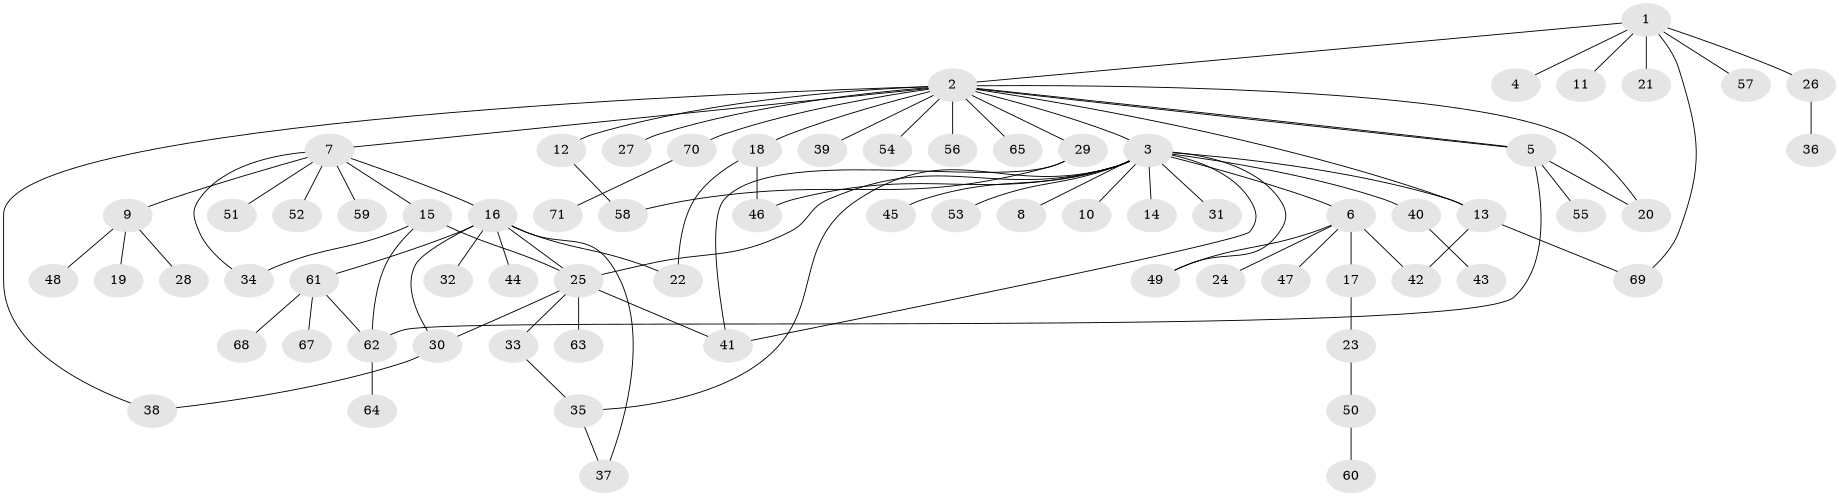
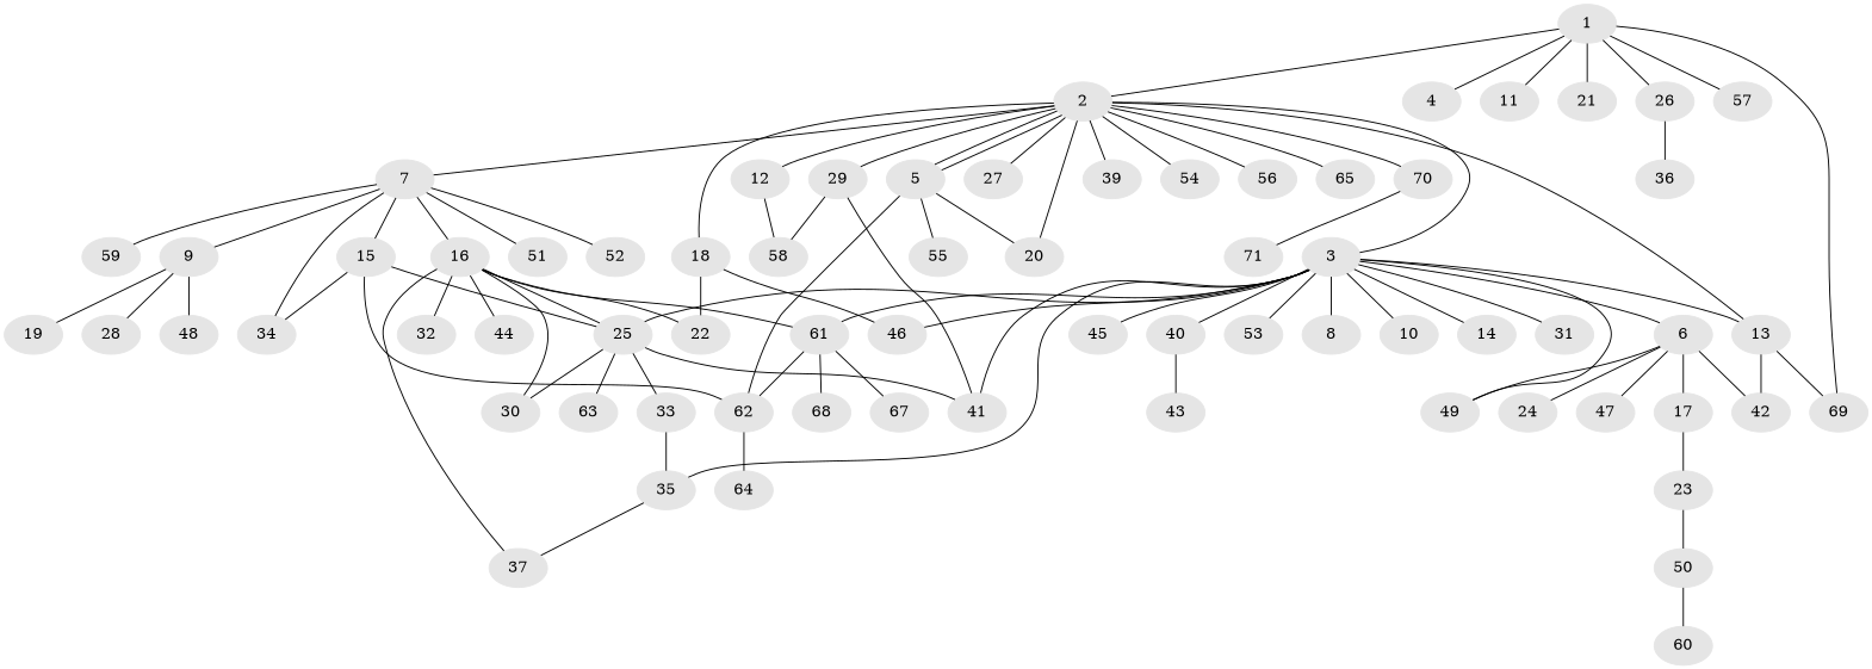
  graph {
    node [color=gray90 style=filled]
    1
    2
    4
    11
    21
    26
    57
    69
    3
    5
    7
    12
    13
    18
    20
    27
    29
-   38
    39
    54
    56
    65
    70
    36
    6
    8
    10
    14
    25
    31
    35
    40
    41
    45
    46
    49
    53
    61
    55
    62
    9
    15
    16
    34
    51
    52
    59
    58
    42
    22
    71
    17
    24
    47
    30
    33
    63
    37
    43
    67
    68
    64
    23
    19
    28
    48
    32
    44
    50
    60
    1 -- 2
    1 -- 4
    1 -- 11
    1 -- 21
    1 -- 26
    1 -- 57
    1 -- 69
    2 -- 3
    2 -- 5
    2 -- 5
    2 -- 7
    2 -- 12
    2 -- 13
    2 -- 18
    2 -- 20
    2 -- 27
    2 -- 29
-   2 -- 38
    2 -- 39
    2 -- 54
    2 -- 56
    2 -- 65
    2 -- 70
    26 -- 36
    3 -- 13
    3 -- 6
    3 -- 8
    3 -- 10
    3 -- 14
    3 -- 25
    3 -- 31
    3 -- 35
    3 -- 40
    3 -- 41
    3 -- 45
    3 -- 46
    3 -- 49
    3 -- 53
+   3 -- 61
    5 -- 20
    5 -- 55
    5 -- 62
    7 -- 9
    7 -- 15
    7 -- 16
    7 -- 34
    7 -- 51
    7 -- 52
    7 -- 59
    12 -- 58
    13 -- 69
    13 -- 42
    18 -- 46
    18 -- 22
    29 -- 41
    29 -- 58
    70 -- 71
    6 -- 49
    6 -- 42
    6 -- 17
    6 -- 24
    6 -- 47
    25 -- 41
    25 -- 30
    25 -- 33
    25 -- 63
    35 -- 37
    40 -- 43
    61 -- 62
    61 -- 67
    61 -- 68
    62 -- 64
    9 -- 19
    9 -- 28
    9 -- 48
    15 -- 25
    15 -- 62
    15 -- 34
    16 -- 25
    16 -- 61
    16 -- 22
    16 -- 30
    16 -- 37
    16 -- 32
    16 -- 44
    17 -- 23
-   30 -- 38
    33 -- 35
    23 -- 50
    50 -- 60
  }
